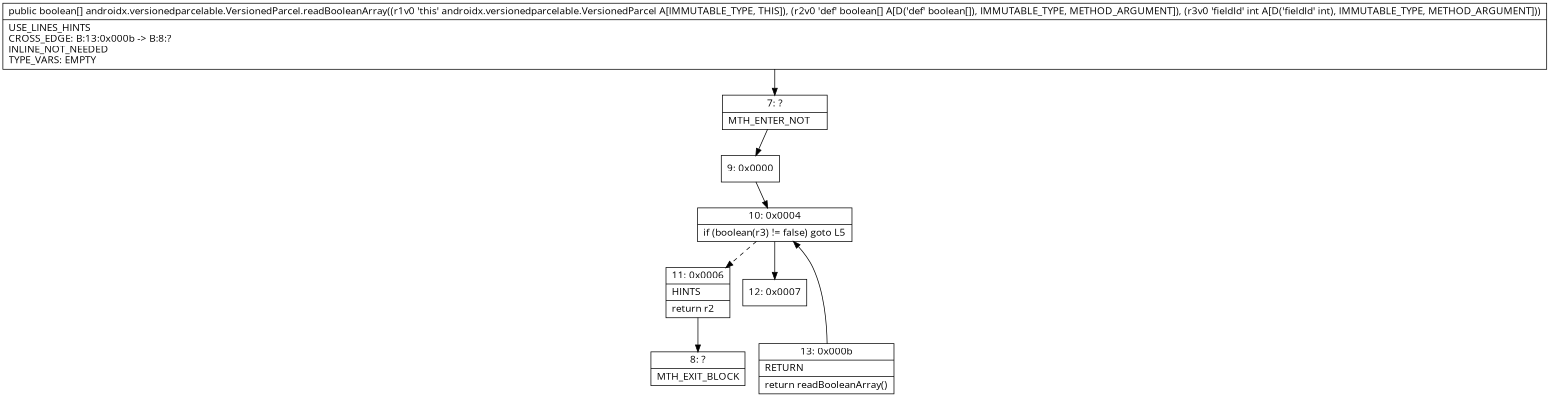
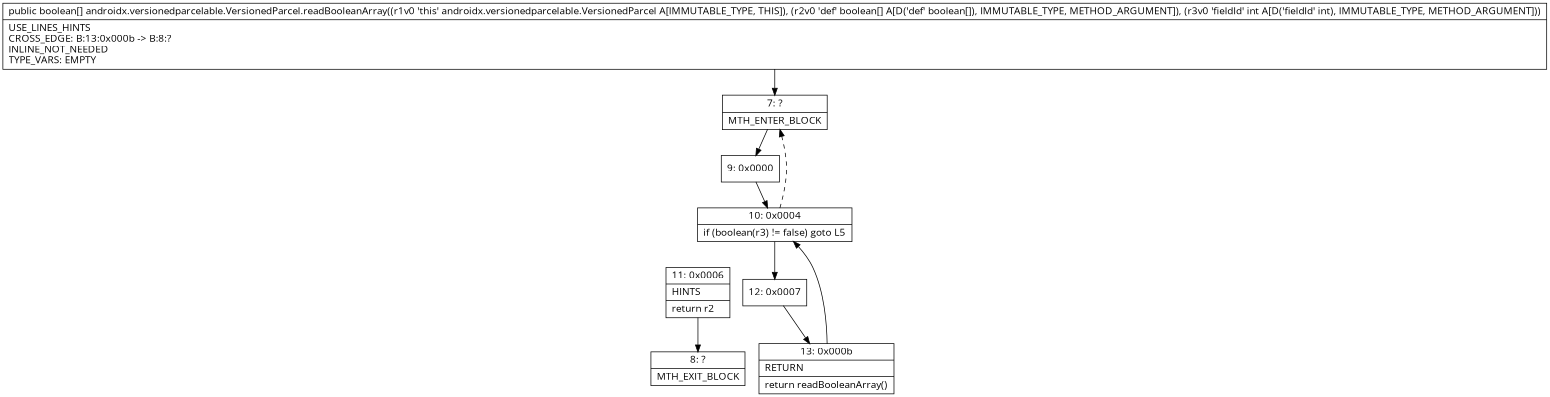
  digraph {
    fontname="Open Sans"
    node [fontname="Open Sans" shape=record]
    edge [fontname="Open Sans"]
-   n1 [label="{7\:\ ?|MTH_ENTER_NOT\l}"]
+   n1 [label="{7\:\ ?|MTH_ENTER_BLOCK\l}"]
    n2 [label="{9\:\ 0x0000}"]
    n3 [label="{10\:\ 0x0004|if (boolean(r3) != false) goto L5\l}"]
    n4 [label="{11\:\ 0x0006|HINTS\l|return r2\l}"]
    n5 [label="{12\:\ 0x0007}"]
    n6 [label="{8\:\ ?|MTH_EXIT_BLOCK\l}"]
    n7 [label="{13\:\ 0x000b|RETURN\l|return readBooleanArray()\l}"]
    n8 [label="{public boolean[] androidx.versionedparcelable.VersionedParcel.readBooleanArray((r1v0 'this' androidx.versionedparcelable.VersionedParcel A[IMMUTABLE_TYPE, THIS]), (r2v0 'def' boolean[] A[D('def' boolean[]), IMMUTABLE_TYPE, METHOD_ARGUMENT]), (r3v0 'fieldId' int A[D('fieldId' int), IMMUTABLE_TYPE, METHOD_ARGUMENT]))  | USE_LINES_HINTS\lCROSS_EDGE: B:13:0x000b \-\> B:8:?\lINLINE_NOT_NEEDED\lTYPE_VARS: EMPTY\l}"]
    n1 -> n2
    n2 -> n3
-   n3 -> n4 [style=dashed]
+   n3 -> n1 [style=dashed]
    n3 -> n5
    n4 -> n6
+   n5 -> n7
    n7 -> n3
    n8 -> n1
  }
